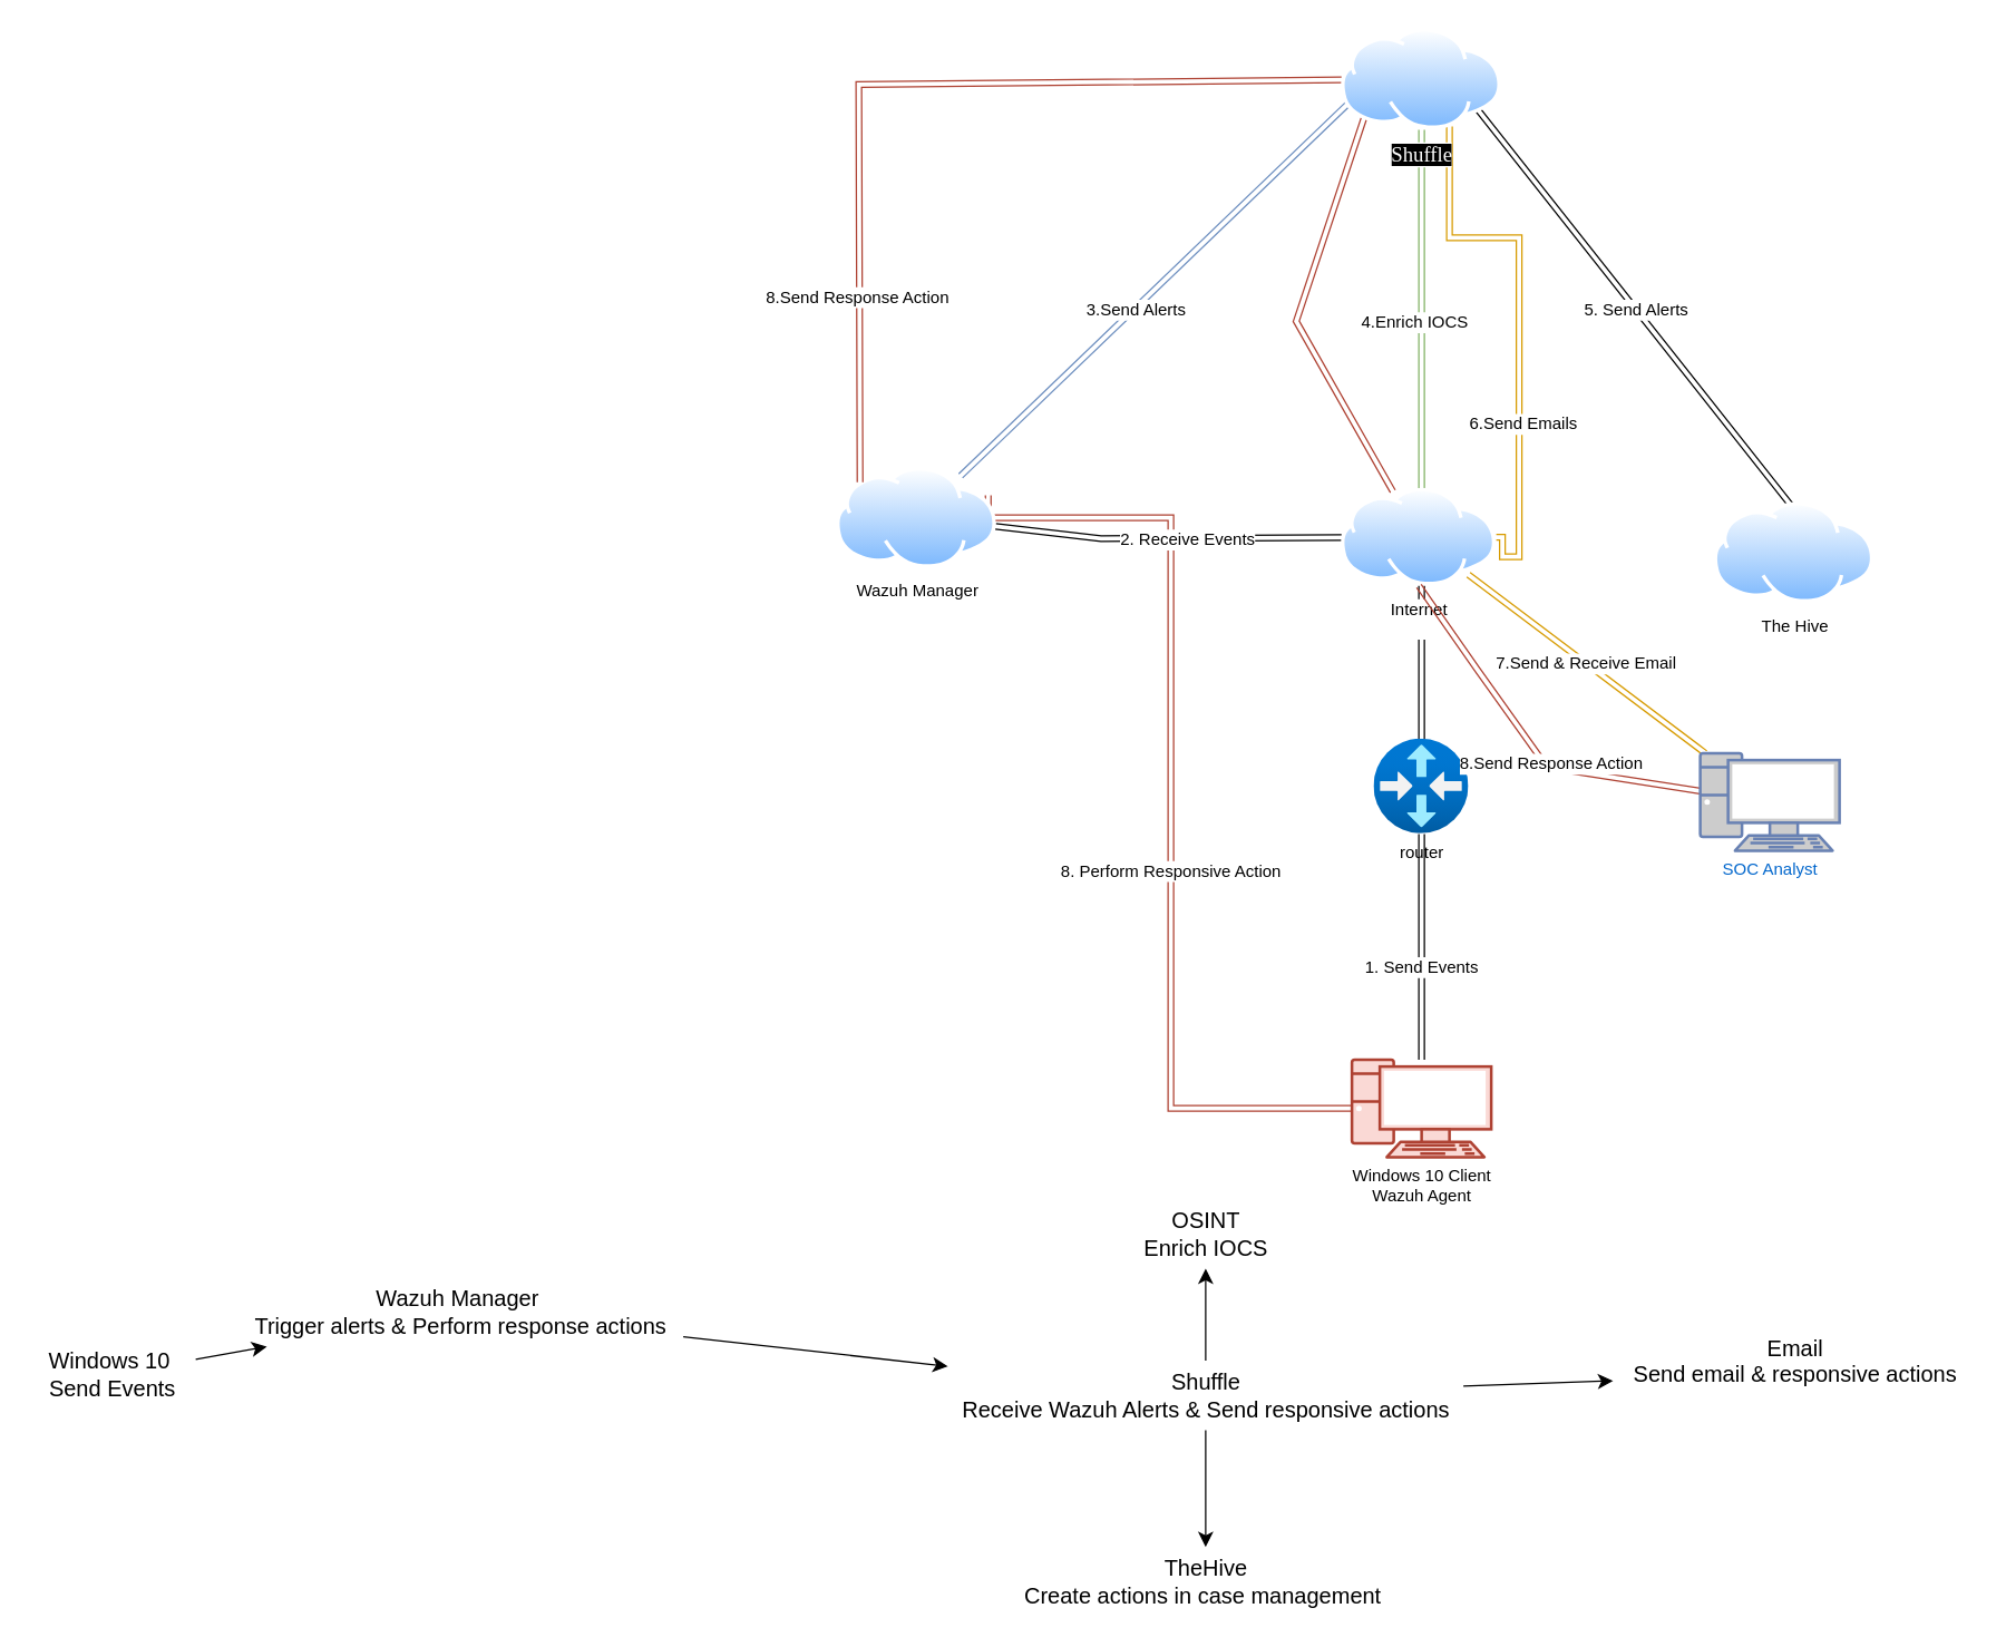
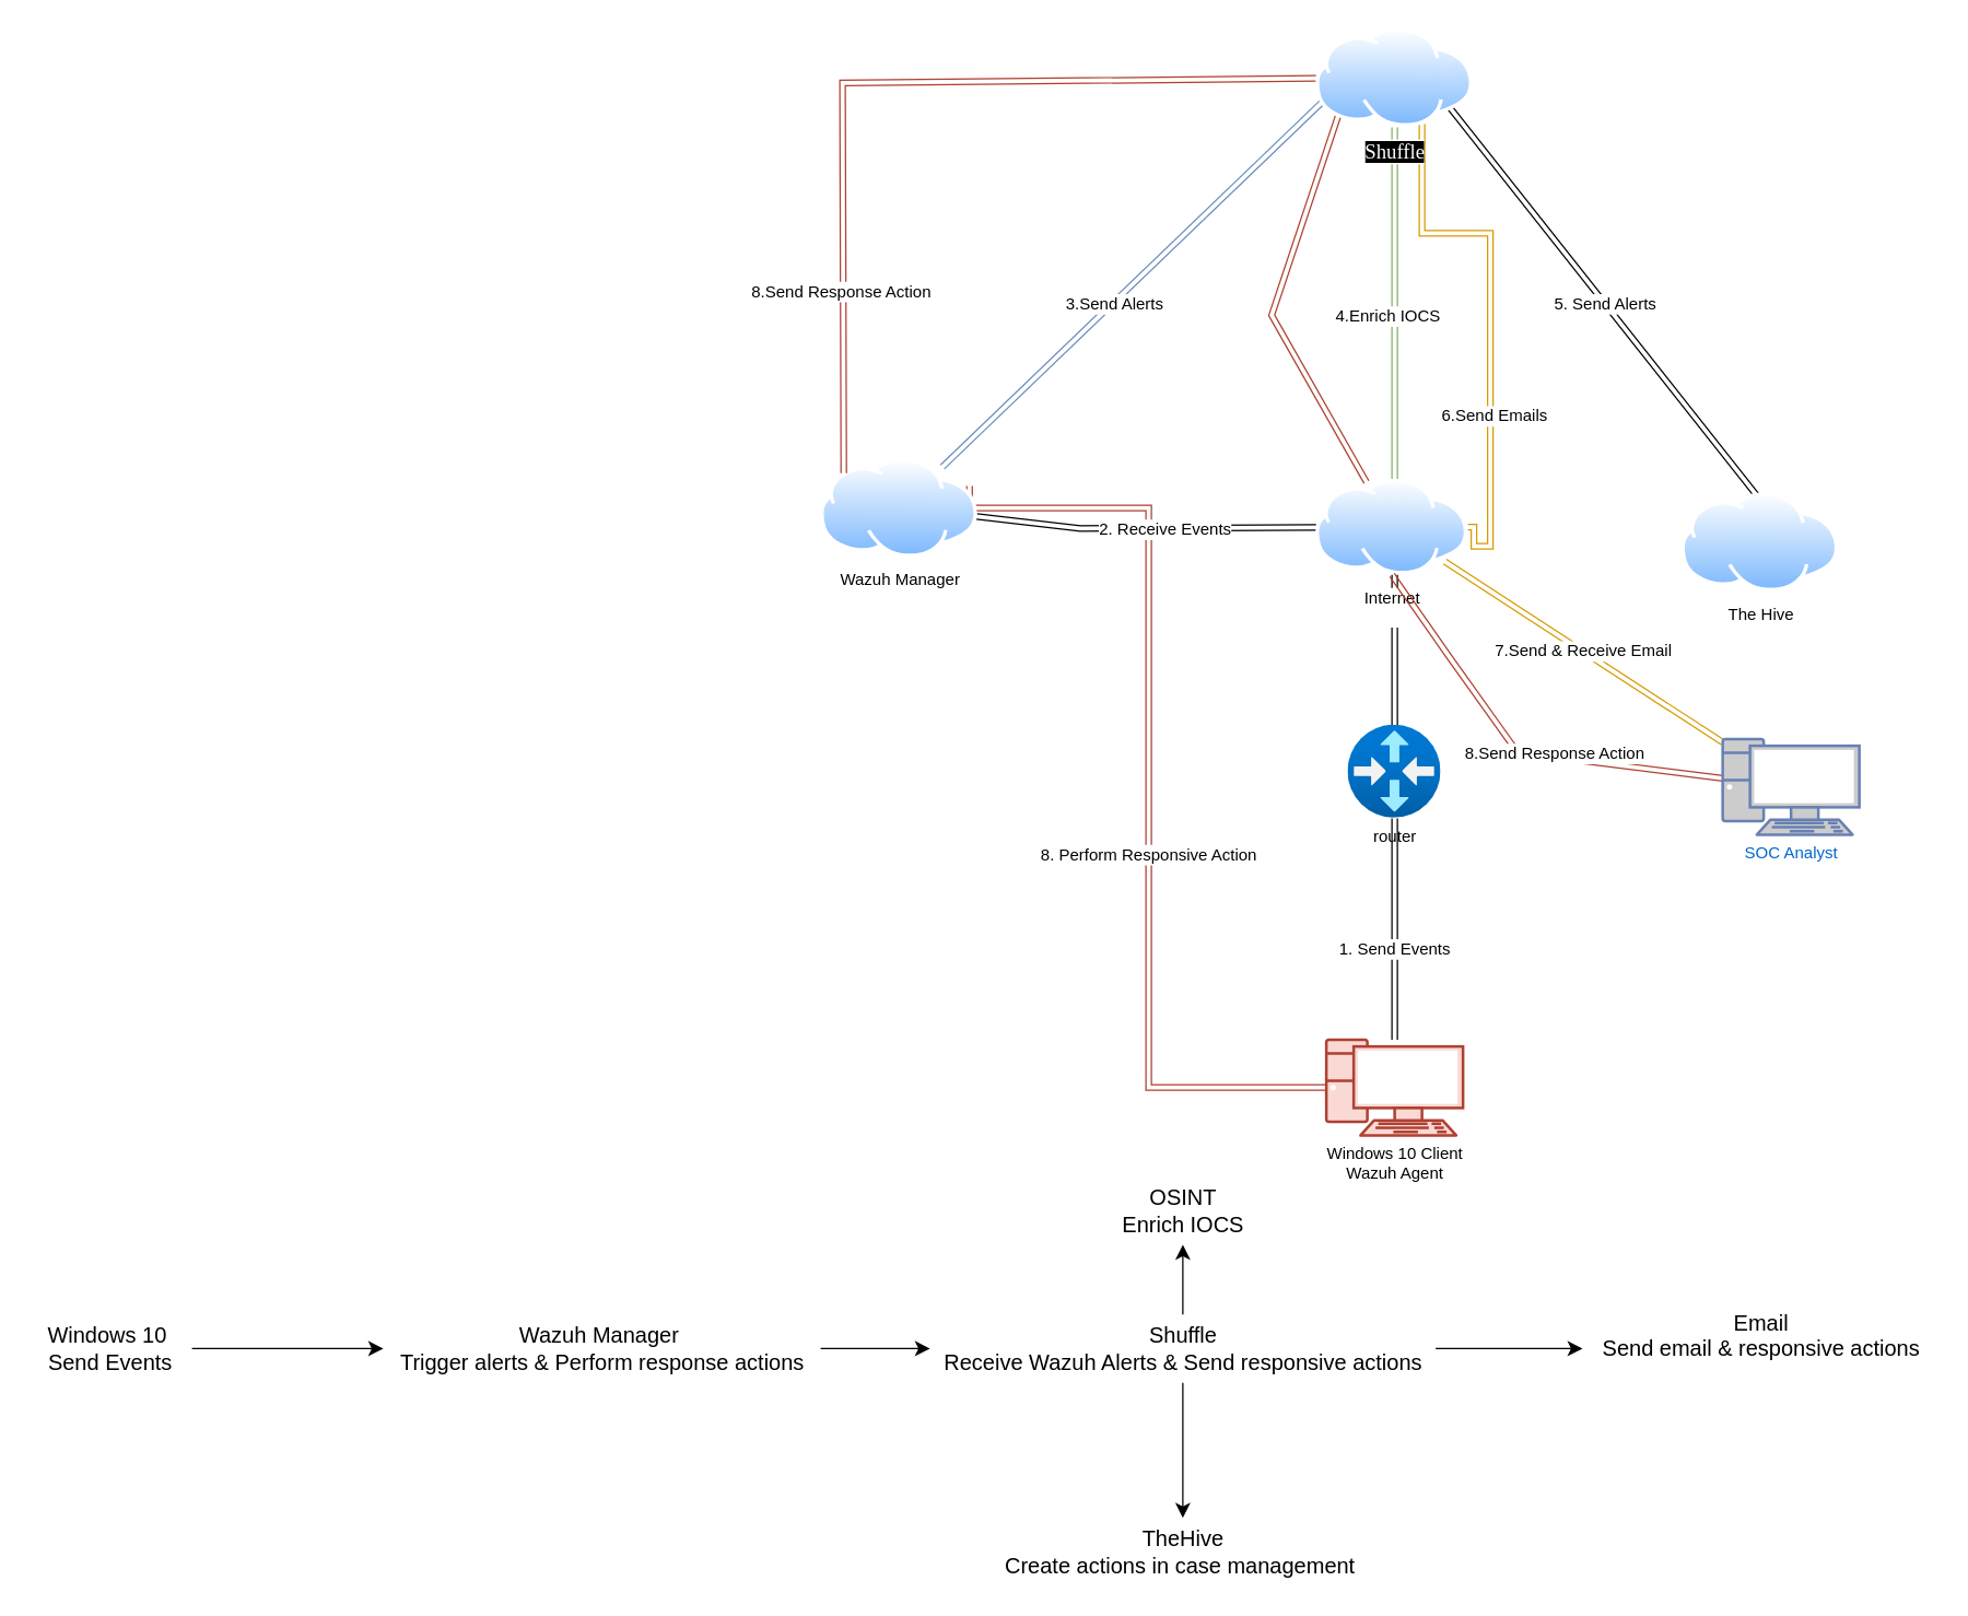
  <mxCell id="0" />
  <mxCell id="1" parent="0" />
  <mxCell id="2" style="edgeStyle=orthogonalEdgeStyle;rounded=0;orthogonalLoop=1;jettySize=auto;html=1;entryX=1;entryY=0.25;entryDx=0;entryDy=0;fontSize=12;shape=link;fillColor=#fad9d5;strokeColor=#ae4132;" edge="1" parent="1" source="4" target="19"><mxGeometry relative="1" as="geometry"><Array as="points"><mxPoint x="840" y="795" /><mxPoint x="840" y="371" /></Array></mxGeometry></mxCell>
  <mxCell id="3" value="8. Perform Responsive Action" style="edgeLabel;html=1;align=center;verticalAlign=middle;resizable=0;points=[];fontSize=12;" vertex="1" connectable="0" parent="2"><mxGeometry x="-0.14" y="1" relative="1" as="geometry"><mxPoint as="offset" /></mxGeometry></mxCell>
  <mxCell id="4" value="Windows 10 Client&lt;div&gt;Wazuh Agent&lt;/div&gt;&lt;div&gt;&lt;br&gt;&lt;/div&gt;" style="verticalAlign=top;verticalLabelPosition=bottom;labelPosition=center;align=center;html=1;outlineConnect=0;fillColor=#fad9d5;strokeColor=#ae4132;gradientDirection=north;strokeWidth=2;shape=mxgraph.networks.pc;" parent="1" vertex="1"><mxGeometry x="970" y="760" width="100" height="70" as="geometry" /></mxCell>
  <mxCell id="5" value="" style="edgeStyle=orthogonalEdgeStyle;rounded=0;orthogonalLoop=1;jettySize=auto;html=1;fontSize=12;shape=link;" edge="1" parent="1" source="6" target="13"><mxGeometry relative="1" as="geometry"><Array as="points"><mxPoint x="1020" y="470" /><mxPoint x="1020" y="470" /></Array></mxGeometry></mxCell>
  <mxCell id="6" value="router&lt;div&gt;&lt;br&gt;&lt;/div&gt;" style="image;aspect=fixed;html=1;points=[];align=center;fontSize=12;image=img/lib/azure2/networking/Virtual_Router.svg;" parent="1" vertex="1"><mxGeometry x="986" y="530" width="68" height="68" as="geometry" /></mxCell>
  <mxCell id="7" style="edgeStyle=none;curved=1;rounded=0;orthogonalLoop=1;jettySize=auto;html=1;fontSize=12;shape=link;" edge="1" parent="1" source="13" target="19"><mxGeometry relative="1" as="geometry"><mxPoint x="913.186" y="373.94" as="sourcePoint" /><mxPoint x="690" y="378.518" as="targetPoint" /><Array as="points"><mxPoint x="790" y="386" /></Array></mxGeometry></mxCell>
  <mxCell id="8" value="2. Receive Events" style="edgeLabel;html=1;align=center;verticalAlign=middle;resizable=0;points=[];fontSize=12;" vertex="1" connectable="0" parent="7"><mxGeometry x="-0.111" y="1" relative="1" as="geometry"><mxPoint as="offset" /></mxGeometry></mxCell>
  <mxCell id="9" style="edgeStyle=orthogonalEdgeStyle;rounded=0;orthogonalLoop=1;jettySize=auto;html=1;entryX=0.5;entryY=1;entryDx=0;entryDy=0;fontSize=12;shape=link;fillColor=#d5e8d4;strokeColor=#82b366;" edge="1" parent="1" source="13" target="24"><mxGeometry relative="1" as="geometry"><Array as="points"><mxPoint x="1020" y="230" /><mxPoint x="1020" y="230" /></Array></mxGeometry></mxCell>
  <mxCell id="10" value="4.Enrich IOCS" style="edgeLabel;html=1;align=center;verticalAlign=middle;resizable=0;points=[];fontSize=12;" vertex="1" connectable="0" parent="9"><mxGeometry x="-0.065" y="5" relative="1" as="geometry"><mxPoint x="-1" as="offset" /></mxGeometry></mxCell>
  <mxCell id="11" value="7.Send &amp;amp; Receive Email" style="edgeStyle=none;curved=1;rounded=0;orthogonalLoop=1;jettySize=auto;html=1;fontSize=12;fillColor=#ffe6cc;strokeColor=#d79b00;shape=link;" edge="1" parent="1" source="13" target="27"><mxGeometry relative="1" as="geometry" /></mxCell>
  <mxCell id="12" style="rounded=0;orthogonalLoop=1;jettySize=auto;html=1;entryX=0;entryY=1;entryDx=0;entryDy=0;fontSize=12;shape=link;fillColor=#fad9d5;strokeColor=#ae4132;" edge="1" parent="1" source="13" target="24"><mxGeometry relative="1" as="geometry"><Array as="points"><mxPoint x="930" y="230" /></Array></mxGeometry></mxCell>
  <mxCell id="13" value="Internet&lt;div&gt;&lt;br&gt;&lt;/div&gt;" style="image;aspect=fixed;perimeter=ellipsePerimeter;html=1;align=center;shadow=0;dashed=0;spacingTop=3;image=img/lib/active_directory/internet_cloud.svg;" parent="1" vertex="1"><mxGeometry x="962.5" y="350" width="111.11" height="70" as="geometry" /></mxCell>
  <mxCell id="14" style="rounded=0;orthogonalLoop=1;jettySize=auto;html=1;fontSize=12;shape=link;" edge="1" parent="1"><mxGeometry relative="1" as="geometry"><mxPoint x="1286.5" y="363.8" as="sourcePoint" /><mxPoint x="1054" y="70" as="targetPoint" /></mxGeometry></mxCell>
  <mxCell id="15" value="5. Send Alerts" style="edgeLabel;html=1;align=center;verticalAlign=middle;resizable=0;points=[];fontSize=12;" vertex="1" connectable="0" parent="14"><mxGeometry x="-0.027" relative="1" as="geometry"><mxPoint as="offset" /></mxGeometry></mxCell>
  <mxCell id="16" value="&lt;div style=&quot;text-align: start;&quot;&gt;The Hive&lt;/div&gt;" style="image;aspect=fixed;perimeter=ellipsePerimeter;html=1;align=center;shadow=0;dashed=0;spacingTop=3;image=img/lib/active_directory/internet_cloud.svg;" parent="1" vertex="1"><mxGeometry x="1230" y="360" width="115" height="72.45" as="geometry" /></mxCell>
  <mxCell id="17" style="edgeStyle=none;curved=1;rounded=0;orthogonalLoop=1;jettySize=auto;html=1;entryX=0;entryY=0.75;entryDx=0;entryDy=0;fontSize=12;shape=link;fillColor=#dae8fc;strokeColor=#6c8ebf;" edge="1" parent="1" source="19" target="24"><mxGeometry relative="1" as="geometry" /></mxCell>
  <mxCell id="18" value="3.Send Alerts" style="edgeLabel;html=1;align=center;verticalAlign=middle;resizable=0;points=[];fontSize=12;" vertex="1" connectable="0" parent="17"><mxGeometry x="-0.109" y="-1" relative="1" as="geometry"><mxPoint as="offset" /></mxGeometry></mxCell>
  <mxCell id="19" value="&lt;div style=&quot;text-align: start;&quot;&gt;Wazuh Manager&lt;/div&gt;&lt;div style=&quot;text-align: start;&quot;&gt;&lt;br&gt;&lt;/div&gt;" style="image;aspect=fixed;perimeter=ellipsePerimeter;html=1;align=center;shadow=0;dashed=0;spacingTop=3;image=img/lib/active_directory/internet_cloud.svg;" parent="1" vertex="1"><mxGeometry x="600" y="335" width="115" height="72.45" as="geometry" /></mxCell>
  <mxCell id="20" style="edgeStyle=orthogonalEdgeStyle;rounded=0;orthogonalLoop=1;jettySize=auto;html=1;fontSize=12;shape=link;fillColor=#ffe6cc;strokeColor=#d79b00;entryX=1;entryY=0.5;entryDx=0;entryDy=0;" edge="1" parent="1" source="24" target="13"><mxGeometry relative="1" as="geometry"><mxPoint x="1070" y="10" as="sourcePoint" /><mxPoint x="1035" y="398.6" as="targetPoint" /><Array as="points"><mxPoint x="1040" y="170" /><mxPoint x="1090" y="170" /><mxPoint x="1090" y="399" /><mxPoint x="1078" y="399" /></Array></mxGeometry></mxCell>
  <mxCell id="21" value="6.Send Emails" style="edgeLabel;html=1;align=center;verticalAlign=middle;resizable=0;points=[];fontSize=12;" vertex="1" connectable="0" parent="20"><mxGeometry x="0.354" y="2" relative="1" as="geometry"><mxPoint as="offset" /></mxGeometry></mxCell>
  <mxCell id="22" style="edgeStyle=none;curved=1;rounded=0;orthogonalLoop=1;jettySize=auto;html=1;entryX=0;entryY=0;entryDx=0;entryDy=0;fontSize=12;shape=link;fillColor=#fad9d5;strokeColor=#ae4132;" edge="1" parent="1" source="24" target="19"><mxGeometry relative="1" as="geometry"><Array as="points"><mxPoint x="616" y="60" /></Array></mxGeometry></mxCell>
  <mxCell id="23" value="8.Send Response Action" style="edgeLabel;html=1;align=center;verticalAlign=middle;resizable=0;points=[];fontSize=12;" vertex="1" connectable="0" parent="22"><mxGeometry x="0.577" y="-2" relative="1" as="geometry"><mxPoint y="1" as="offset" /></mxGeometry></mxCell>
  <mxCell id="24" value="&lt;div style=&quot;text-align: start;&quot;&gt;&lt;font face=&quot;Times&quot; color=&quot;#ffffff&quot;&gt;&lt;span style=&quot;font-size: 15px; white-space: pre-wrap; background-color: rgb(0, 0, 0);&quot;&gt;Shuffle&lt;/span&gt;&lt;/font&gt;&lt;/div&gt;" style="image;aspect=fixed;perimeter=ellipsePerimeter;html=1;align=center;shadow=0;dashed=0;spacingTop=3;image=img/lib/active_directory/internet_cloud.svg;" parent="1" vertex="1"><mxGeometry x="962.5" y="20" width="115" height="72.45" as="geometry" /></mxCell>
  <mxCell id="25" style="edgeStyle=none;curved=1;rounded=0;orthogonalLoop=1;jettySize=auto;html=1;entryX=0.5;entryY=1;entryDx=0;entryDy=0;fontSize=12;shape=link;fillColor=#fad9d5;strokeColor=#ae4132;" edge="1" parent="1" source="27" target="13"><mxGeometry relative="1" as="geometry"><Array as="points"><mxPoint x="1110" y="550" /><mxPoint x="1060" y="480" /></Array></mxGeometry></mxCell>
  <mxCell id="26" value="8.Send Response Action" style="edgeLabel;html=1;align=center;verticalAlign=middle;resizable=0;points=[];fontSize=12;" vertex="1" connectable="0" parent="25"><mxGeometry x="-0.199" y="-3" relative="1" as="geometry"><mxPoint x="-1" as="offset" /></mxGeometry></mxCell>
- <mxCell id="27" value="SOC Analyst&lt;div&gt;&lt;br&gt;&lt;/div&gt;" style="fontColor=#0066CC;verticalAlign=top;verticalLabelPosition=bottom;labelPosition=center;align=center;html=1;outlineConnect=0;fillColor=#CCCCCC;strokeColor=#6881B3;gradientColor=none;gradientDirection=north;strokeWidth=2;shape=mxgraph.networks.pc;" parent="1" vertex="1"><mxGeometry x="1220" y="540" width="100" height="70" as="geometry" /></mxCell>
+ <mxCell id="27" value="SOC Analyst&lt;div&gt;&lt;br&gt;&lt;/div&gt;" style="fontColor=#0066CC;verticalAlign=top;verticalLabelPosition=bottom;labelPosition=center;align=center;html=1;outlineConnect=0;fillColor=#CCCCCC;strokeColor=#6881B3;gradientColor=none;gradientDirection=north;strokeWidth=2;shape=mxgraph.networks.pc;" parent="1" vertex="1"><mxGeometry x="1260" y="540" width="100" height="70" as="geometry" /></mxCell>
  <mxCell id="28" value="" style="endArrow=classic;startArrow=classic;html=1;rounded=0;shape=link;" parent="1" source="4" target="6" edge="1"><mxGeometry width="50" height="50" relative="1" as="geometry"><mxPoint x="600" y="840" as="sourcePoint" /><mxPoint x="650" y="790" as="targetPoint" /></mxGeometry></mxCell>
  <mxCell id="29" value="1. Send Events" style="edgeLabel;html=1;align=center;verticalAlign=middle;resizable=0;points=[];fontSize=12;" vertex="1" connectable="0" parent="28"><mxGeometry x="-0.169" y="1" relative="1" as="geometry"><mxPoint as="offset" /></mxGeometry></mxCell>
  <mxCell id="30" value="" style="edgeStyle=none;curved=1;rounded=0;orthogonalLoop=1;jettySize=auto;html=1;fontSize=12;startSize=8;endSize=8;" edge="1" parent="1" source="31" target="33"><mxGeometry relative="1" as="geometry" /></mxCell>
  <mxCell id="31" value="Windows 10&amp;nbsp;&lt;div&gt;Send Events&lt;/div&gt;" style="text;html=1;align=center;verticalAlign=middle;resizable=0;points=[];autosize=1;strokeColor=none;fillColor=none;fontSize=16;" vertex="1" parent="1"><mxGeometry x="20" y="961" width="120" height="50" as="geometry" /></mxCell>
  <mxCell id="32" value="" style="edgeStyle=none;curved=1;rounded=0;orthogonalLoop=1;jettySize=auto;html=1;fontSize=12;startSize=8;endSize=8;" edge="1" parent="1" source="33" target="37"><mxGeometry relative="1" as="geometry" /></mxCell>
- <mxCell id="33" value="Wazuh Manager&amp;nbsp;&lt;div&gt;Trigger alerts &amp;amp; Perform response actions&lt;/div&gt;" style="text;html=1;align=center;verticalAlign=middle;resizable=0;points=[];autosize=1;strokeColor=none;fillColor=none;fontSize=16;" vertex="1" parent="1"><mxGeometry x="170" y="916" width="320" height="50" as="geometry" /></mxCell>
+ <mxCell id="33" value="Wazuh Manager&amp;nbsp;&lt;div&gt;Trigger alerts &amp;amp; Perform response actions&lt;/div&gt;" style="text;html=1;align=center;verticalAlign=middle;resizable=0;points=[];autosize=1;strokeColor=none;fillColor=none;fontSize=16;" vertex="1" parent="1"><mxGeometry x="280" y="961" width="320" height="50" as="geometry" /></mxCell>
  <mxCell id="34" value="" style="edgeStyle=none;curved=1;rounded=0;orthogonalLoop=1;jettySize=auto;html=1;fontSize=12;startSize=8;endSize=8;" edge="1" parent="1" source="37" target="40"><mxGeometry relative="1" as="geometry" /></mxCell>
  <mxCell id="35" style="edgeStyle=none;curved=1;rounded=0;orthogonalLoop=1;jettySize=auto;html=1;fontSize=12;startSize=8;endSize=8;" edge="1" parent="1" source="37" target="39"><mxGeometry relative="1" as="geometry" /></mxCell>
  <mxCell id="36" style="edgeStyle=none;curved=1;rounded=0;orthogonalLoop=1;jettySize=auto;html=1;fontSize=12;startSize=8;endSize=8;" edge="1" parent="1" source="37" target="38"><mxGeometry relative="1" as="geometry" /></mxCell>
- <mxCell id="37" value="Shuffle&lt;div&gt;Receive Wazuh Alerts &amp;amp; Send responsive actions&lt;/div&gt;" style="text;html=1;align=center;verticalAlign=middle;resizable=0;points=[];autosize=1;strokeColor=none;fillColor=none;fontSize=16;" vertex="1" parent="1"><mxGeometry x="680" y="976" width="370" height="50" as="geometry" /></mxCell>
+ <mxCell id="37" value="Shuffle&lt;div&gt;Receive Wazuh Alerts &amp;amp; Send responsive actions&lt;/div&gt;" style="text;html=1;align=center;verticalAlign=middle;resizable=0;points=[];autosize=1;strokeColor=none;fillColor=none;fontSize=16;" vertex="1" parent="1"><mxGeometry x="680" y="961" width="370" height="50" as="geometry" /></mxCell>
  <mxCell id="38" value="Email&lt;div&gt;Send email &amp;amp; responsive actions&lt;/div&gt;&lt;div&gt;&lt;br&gt;&lt;/div&gt;" style="text;html=1;align=center;verticalAlign=middle;resizable=0;points=[];autosize=1;strokeColor=none;fillColor=none;fontSize=16;" vertex="1" parent="1"><mxGeometry x="1157.5" y="951" width="260" height="70" as="geometry" /></mxCell>
  <mxCell id="39" value="TheHive&lt;div&gt;Create actions in case management&amp;nbsp;&lt;/div&gt;" style="text;html=1;align=center;verticalAlign=middle;resizable=0;points=[];autosize=1;strokeColor=none;fillColor=none;fontSize=16;" vertex="1" parent="1"><mxGeometry x="735" y="1110" width="260" height="50" as="geometry" /></mxCell>
  <mxCell id="40" value="OSINT&lt;div&gt;Enrich IOCS&lt;/div&gt;" style="text;html=1;align=center;verticalAlign=middle;resizable=0;points=[];autosize=1;strokeColor=none;fillColor=none;fontSize=16;" vertex="1" parent="1"><mxGeometry x="810" y="860" width="110" height="50" as="geometry" /></mxCell>
